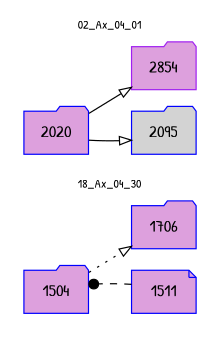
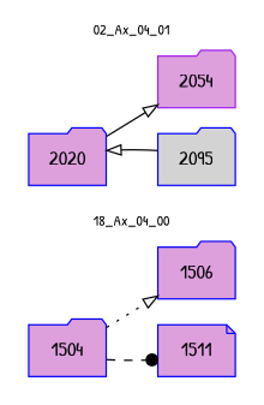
  digraph {
    fontname="Patrick Hand"
    rankdir=LR
    node [color=blue fillcolor=plum fontname="Patrick Hand" shape=folder style=filled]
    edge [arrowhead=onormal color=black fontname="Patrick Hand" style=solid]
    n1 [label=1504]
    n2 [label=1511 shape=note]
-   n3 [label=1706]
+   n3 [label=1506]
    n4 [label=2020]
    n5 [fillcolor=lightgrey label=2095]
-   n6 [color=purple label=2854]
+   n6 [color=purple label=2054]
    subgraph cluster_1 {
      color=white
      fontsize=10
-     label="18_Ax_04_30"
+     label="18_Ax_04_00"
      n1
      n2
      n3
    }
    subgraph cluster_2 {
      color=white
      fontsize=10
      label="02_Ax_04_01"
      n4
      n5
      n6
    }
-   n2 -> n1 [arrowhead=dot style=dashed]
+   n1 -> n2 [arrowhead=dot style=dashed]
    n1 -> n3 [style=dotted]
-   n4 -> n5
+   n5 -> n4
    n4 -> n6
  }
